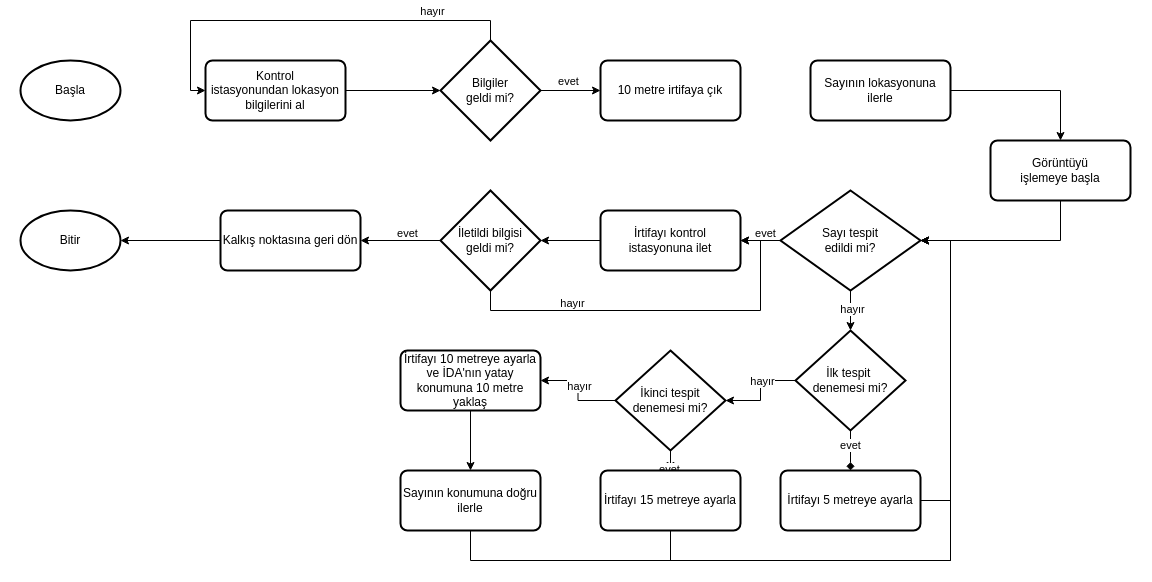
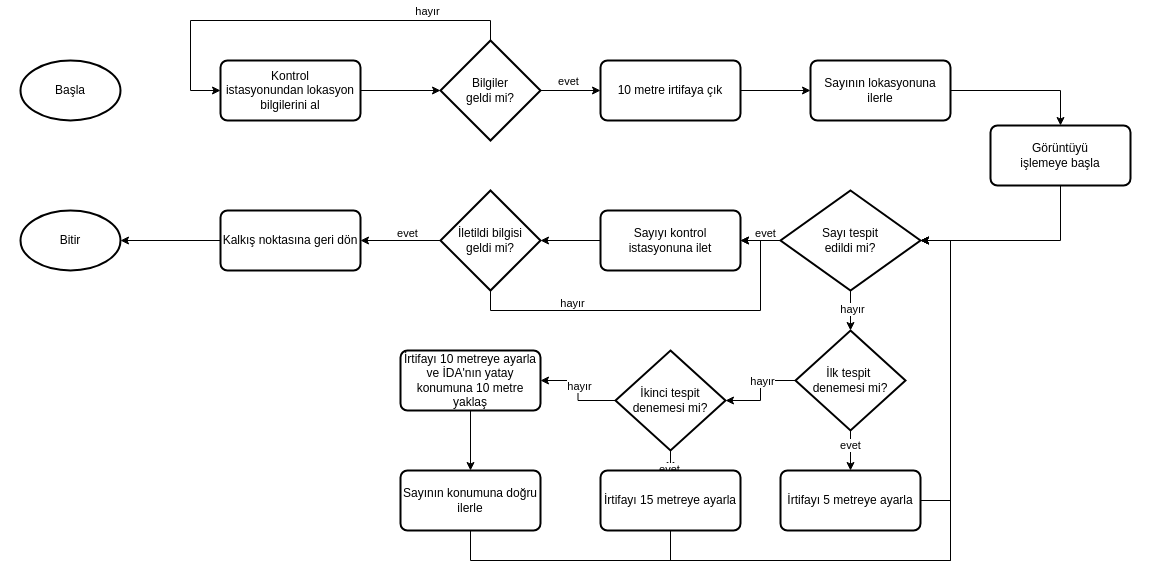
  <mxCell id="0" />
  <mxCell id="1" parent="0" />
  <mxCell id="2" value="Başla" style="strokeWidth=2;html=1;shape=mxgraph.flowchart.start_1;whiteSpace=wrap;" parent="1" vertex="1"><mxGeometry x="20" y="60" width="100" height="60" as="geometry" /></mxCell>
  <mxCell id="3" value="Bitir" style="strokeWidth=2;html=1;shape=mxgraph.flowchart.start_1;whiteSpace=wrap;" parent="1" vertex="1"><mxGeometry x="20" y="210" width="100" height="60" as="geometry" /></mxCell>
- <mxCell id="4" value="Kontrol istasyonundan&amp;nbsp;&lt;span style=&quot;background-color: initial;&quot;&gt;lokasyon bilgilerini al&lt;/span&gt;" style="rounded=1;whiteSpace=wrap;html=1;absoluteArcSize=1;arcSize=14;strokeWidth=2;" parent="1" vertex="1"><mxGeometry x="205" y="60" width="140" height="60" as="geometry" /></mxCell>
+ <mxCell id="4" value="Kontrol istasyonundan&amp;nbsp;&lt;span style=&quot;background-color: initial;&quot;&gt;lokasyon bilgilerini al&lt;/span&gt;" style="rounded=1;whiteSpace=wrap;html=1;absoluteArcSize=1;arcSize=14;strokeWidth=2;" parent="1" vertex="1"><mxGeometry x="220" y="60" width="140" height="60" as="geometry" /></mxCell>
  <mxCell id="5" style="edgeStyle=orthogonalEdgeStyle;rounded=0;orthogonalLoop=1;jettySize=auto;html=1;exitX=0.5;exitY=0;exitDx=0;exitDy=0;exitPerimeter=0;entryX=0;entryY=0.5;entryDx=0;entryDy=0;" parent="1" source="9" target="4" edge="1"><mxGeometry relative="1" as="geometry"><mxPoint x="430" y="90" as="targetPoint" /><Array as="points"><mxPoint x="490" y="20" /><mxPoint x="190" y="20" /><mxPoint x="190" y="90" /></Array></mxGeometry></mxCell>
  <mxCell id="6" value="hayır" style="edgeLabel;html=1;align=center;verticalAlign=middle;resizable=0;points=[];" parent="5" vertex="1" connectable="0"><mxGeometry x="-0.41" y="-2" relative="1" as="geometry"><mxPoint x="40" y="-8" as="offset" /></mxGeometry></mxCell>
  <mxCell id="7" style="edgeStyle=orthogonalEdgeStyle;rounded=0;orthogonalLoop=1;jettySize=auto;html=1;exitX=1;exitY=0.5;exitDx=0;exitDy=0;exitPerimeter=0;entryX=0;entryY=0.5;entryDx=0;entryDy=0;" parent="1" source="9" target="12" edge="1"><mxGeometry relative="1" as="geometry" /></mxCell>
  <mxCell id="8" value="evet" style="edgeLabel;html=1;align=center;verticalAlign=middle;resizable=0;points=[];" parent="7" vertex="1" connectable="0"><mxGeometry x="-0.093" y="-1" relative="1" as="geometry"><mxPoint y="-11" as="offset" /></mxGeometry></mxCell>
  <mxCell id="9" value="Bilgiler&lt;div&gt;geldi mi?&lt;/div&gt;" style="strokeWidth=2;html=1;shape=mxgraph.flowchart.decision;whiteSpace=wrap;" parent="1" vertex="1"><mxGeometry x="440" y="40" width="100" height="100" as="geometry" /></mxCell>
  <mxCell id="10" style="edgeStyle=orthogonalEdgeStyle;rounded=0;orthogonalLoop=1;jettySize=auto;html=1;exitX=1;exitY=0.5;exitDx=0;exitDy=0;entryX=0;entryY=0.5;entryDx=0;entryDy=0;entryPerimeter=0;" parent="1" source="4" target="9" edge="1"><mxGeometry relative="1" as="geometry" /></mxCell>
+ <mxCell id="11" style="edgeStyle=orthogonalEdgeStyle;rounded=0;orthogonalLoop=1;jettySize=auto;html=1;exitX=1;exitY=0.5;exitDx=0;exitDy=0;entryX=0;entryY=0.5;entryDx=0;entryDy=0;" parent="1" source="12" target="14" edge="1"><mxGeometry relative="1" as="geometry" /></mxCell>
  <mxCell id="12" value="10 metre irtifaya çık" style="rounded=1;whiteSpace=wrap;html=1;absoluteArcSize=1;arcSize=14;strokeWidth=2;" parent="1" vertex="1"><mxGeometry x="600" y="60" width="140" height="60" as="geometry" /></mxCell>
  <mxCell id="13" style="edgeStyle=orthogonalEdgeStyle;rounded=0;orthogonalLoop=1;jettySize=auto;html=1;entryX=0.5;entryY=0;entryDx=0;entryDy=0;" parent="1" source="14" target="18" edge="1"><mxGeometry relative="1" as="geometry" /></mxCell>
  <mxCell id="14" value="Sayının lokasyonuna ilerle" style="rounded=1;whiteSpace=wrap;html=1;absoluteArcSize=1;arcSize=14;strokeWidth=2;" parent="1" vertex="1"><mxGeometry x="810" y="60" width="140" height="60" as="geometry" /></mxCell>
  <mxCell id="15" style="edgeStyle=orthogonalEdgeStyle;rounded=0;orthogonalLoop=1;jettySize=auto;html=1;entryX=1;entryY=0.5;entryDx=0;entryDy=0;" parent="1" source="17" target="19" edge="1"><mxGeometry relative="1" as="geometry" /></mxCell>
  <mxCell id="16" value="evet" style="edgeLabel;html=1;align=center;verticalAlign=middle;resizable=0;points=[];" parent="15" vertex="1" connectable="0"><mxGeometry x="-0.205" y="-2" relative="1" as="geometry"><mxPoint y="-6" as="offset" /></mxGeometry></mxCell>
  <mxCell id="17" value="Sayı tespit&lt;div&gt;edildi mi?&lt;/div&gt;" style="strokeWidth=2;html=1;shape=mxgraph.flowchart.decision;whiteSpace=wrap;" parent="1" vertex="1"><mxGeometry x="780" y="190" width="140" height="100" as="geometry" /></mxCell>
- <mxCell id="18" value="Görüntüyü işlemeye&amp;nbsp;&lt;span style=&quot;background-color: initial;&quot;&gt;başla&lt;/span&gt;" style="rounded=1;whiteSpace=wrap;html=1;absoluteArcSize=1;arcSize=14;strokeWidth=2;" parent="1" vertex="1"><mxGeometry x="990" y="140" width="140" height="60" as="geometry" /></mxCell>
- <mxCell id="19" value="İrtifayı kontrol istasyonuna ilet" style="rounded=1;whiteSpace=wrap;html=1;absoluteArcSize=1;arcSize=14;strokeWidth=2;" parent="1" vertex="1"><mxGeometry x="600" y="210" width="140" height="60" as="geometry" /></mxCell>
+ <mxCell id="18" value="Görüntüyü işlemeye&amp;nbsp;&lt;span style=&quot;background-color: initial;&quot;&gt;başla&lt;/span&gt;" style="rounded=1;whiteSpace=wrap;html=1;absoluteArcSize=1;arcSize=14;strokeWidth=2;" parent="1" vertex="1"><mxGeometry x="990" y="125" width="140" height="60" as="geometry" /></mxCell>
+ <mxCell id="19" value="Sayıyı kontrol istasyonuna ilet" style="rounded=1;whiteSpace=wrap;html=1;absoluteArcSize=1;arcSize=14;strokeWidth=2;" parent="1" vertex="1"><mxGeometry x="600" y="210" width="140" height="60" as="geometry" /></mxCell>
  <mxCell id="20" value="Kalkış noktasına geri dön" style="rounded=1;whiteSpace=wrap;html=1;absoluteArcSize=1;arcSize=14;strokeWidth=2;" parent="1" vertex="1"><mxGeometry x="220" y="210" width="140" height="60" as="geometry" /></mxCell>
  <mxCell id="21" style="edgeStyle=orthogonalEdgeStyle;rounded=0;orthogonalLoop=1;jettySize=auto;html=1;entryX=1;entryY=0.5;entryDx=0;entryDy=0;entryPerimeter=0;" parent="1" source="20" target="3" edge="1"><mxGeometry relative="1" as="geometry" /></mxCell>
- <mxCell id="22" style="edgeStyle=orthogonalEdgeStyle;rounded=0;orthogonalLoop=1;jettySize=auto;html=1;entryX=0.5;entryY=0;entryDx=0;entryDy=0;endArrow=diamond;" parent="1" source="24" target="32" edge="1"><mxGeometry relative="1" as="geometry" /></mxCell>
+ <mxCell id="22" style="edgeStyle=orthogonalEdgeStyle;rounded=0;orthogonalLoop=1;jettySize=auto;html=1;entryX=0.5;entryY=0;entryDx=0;entryDy=0;" parent="1" source="24" target="32" edge="1"><mxGeometry relative="1" as="geometry" /></mxCell>
  <mxCell id="23" value="evet" style="edgeLabel;html=1;align=center;verticalAlign=middle;resizable=0;points=[];" parent="22" vertex="1" connectable="0"><mxGeometry x="-0.433" y="-2" relative="1" as="geometry"><mxPoint x="1" y="3" as="offset" /></mxGeometry></mxCell>
  <mxCell id="24" value="İlk tespit&amp;nbsp;&lt;div&gt;denemesi&amp;nbsp;&lt;span style=&quot;background-color: initial;&quot;&gt;mi?&lt;/span&gt;&lt;/div&gt;" style="strokeWidth=2;html=1;shape=mxgraph.flowchart.decision;whiteSpace=wrap;" parent="1" vertex="1"><mxGeometry x="795" y="330" width="110" height="100" as="geometry" /></mxCell>
  <mxCell id="25" style="edgeStyle=orthogonalEdgeStyle;rounded=0;orthogonalLoop=1;jettySize=auto;html=1;entryX=0.5;entryY=0;entryDx=0;entryDy=0;entryPerimeter=0;" parent="1" source="17" target="24" edge="1"><mxGeometry relative="1" as="geometry" /></mxCell>
  <mxCell id="26" value="hayır" style="edgeLabel;html=1;align=center;verticalAlign=middle;resizable=0;points=[];" parent="25" vertex="1" connectable="0"><mxGeometry x="-0.122" y="1" relative="1" as="geometry"><mxPoint as="offset" /></mxGeometry></mxCell>
  <mxCell id="27" style="edgeStyle=orthogonalEdgeStyle;rounded=0;orthogonalLoop=1;jettySize=auto;html=1;entryX=0.5;entryY=0;entryDx=0;entryDy=0;" parent="1" source="31" target="36" edge="1"><mxGeometry relative="1" as="geometry" /></mxCell>
  <mxCell id="28" value="evet" style="edgeLabel;html=1;align=center;verticalAlign=middle;resizable=0;points=[];" parent="27" vertex="1" connectable="0"><mxGeometry x="-0.26" y="1" relative="1" as="geometry"><mxPoint x="-1" as="offset" /></mxGeometry></mxCell>
  <mxCell id="29" style="edgeStyle=orthogonalEdgeStyle;rounded=0;orthogonalLoop=1;jettySize=auto;html=1;entryX=1;entryY=0.5;entryDx=0;entryDy=0;" parent="1" source="31" target="39" edge="1"><mxGeometry relative="1" as="geometry" /></mxCell>
  <mxCell id="30" value="hayır" style="edgeLabel;html=1;align=center;verticalAlign=middle;resizable=0;points=[];" parent="29" vertex="1" connectable="0"><mxGeometry x="-0.056" y="-1" relative="1" as="geometry"><mxPoint y="-7" as="offset" /></mxGeometry></mxCell>
  <mxCell id="31" value="İkinci tespit&lt;div&gt;denemesi mi?&lt;/div&gt;" style="strokeWidth=2;html=1;shape=mxgraph.flowchart.decision;whiteSpace=wrap;" parent="1" vertex="1"><mxGeometry x="615" y="350" width="110" height="100" as="geometry" /></mxCell>
  <mxCell id="32" value="İrtifayı 5 metreye ayarla" style="rounded=1;whiteSpace=wrap;html=1;absoluteArcSize=1;arcSize=14;strokeWidth=2;" parent="1" vertex="1"><mxGeometry x="780" y="470" width="140" height="60" as="geometry" /></mxCell>
  <mxCell id="33" style="edgeStyle=orthogonalEdgeStyle;rounded=0;orthogonalLoop=1;jettySize=auto;html=1;entryX=1;entryY=0.5;entryDx=0;entryDy=0;entryPerimeter=0;" parent="1" source="32" target="17" edge="1"><mxGeometry relative="1" as="geometry"><Array as="points"><mxPoint x="950" y="500" /><mxPoint x="950" y="240" /></Array></mxGeometry></mxCell>
  <mxCell id="34" style="edgeStyle=orthogonalEdgeStyle;rounded=0;orthogonalLoop=1;jettySize=auto;html=1;entryX=1;entryY=0.5;entryDx=0;entryDy=0;entryPerimeter=0;" parent="1" source="24" target="31" edge="1"><mxGeometry relative="1" as="geometry" /></mxCell>
  <mxCell id="35" value="hayır" style="edgeLabel;html=1;align=center;verticalAlign=middle;resizable=0;points=[];" parent="34" vertex="1" connectable="0"><mxGeometry x="-0.067" relative="1" as="geometry"><mxPoint x="1" y="-7" as="offset" /></mxGeometry></mxCell>
  <mxCell id="36" value="İrtifayı 15 metreye ayarla" style="rounded=1;whiteSpace=wrap;html=1;absoluteArcSize=1;arcSize=14;strokeWidth=2;" parent="1" vertex="1"><mxGeometry x="600" y="470" width="140" height="60" as="geometry" /></mxCell>
  <mxCell id="37" style="edgeStyle=orthogonalEdgeStyle;rounded=0;orthogonalLoop=1;jettySize=auto;html=1;entryX=1;entryY=0.5;entryDx=0;entryDy=0;entryPerimeter=0;" parent="1" source="36" target="17" edge="1"><mxGeometry relative="1" as="geometry"><Array as="points"><mxPoint x="670" y="560" /><mxPoint x="950" y="560" /><mxPoint x="950" y="240" /></Array></mxGeometry></mxCell>
  <mxCell id="38" style="edgeStyle=orthogonalEdgeStyle;rounded=0;orthogonalLoop=1;jettySize=auto;html=1;entryX=0.5;entryY=0;entryDx=0;entryDy=0;" parent="1" source="39" target="40" edge="1"><mxGeometry relative="1" as="geometry" /></mxCell>
  <mxCell id="39" value="İrtifayı 10 metreye ayarla ve İDA'nın yatay konumuna 10 metre yaklaş" style="rounded=1;whiteSpace=wrap;html=1;absoluteArcSize=1;arcSize=14;strokeWidth=2;" parent="1" vertex="1"><mxGeometry x="400" y="350" width="140" height="60" as="geometry" /></mxCell>
  <mxCell id="40" value="Sayının konumuna doğru ilerle" style="rounded=1;whiteSpace=wrap;html=1;absoluteArcSize=1;arcSize=14;strokeWidth=2;" parent="1" vertex="1"><mxGeometry x="400" y="470" width="140" height="60" as="geometry" /></mxCell>
  <mxCell id="41" style="edgeStyle=orthogonalEdgeStyle;rounded=0;orthogonalLoop=1;jettySize=auto;html=1;entryX=1;entryY=0.5;entryDx=0;entryDy=0;entryPerimeter=0;" parent="1" source="40" target="17" edge="1"><mxGeometry relative="1" as="geometry"><Array as="points"><mxPoint x="470" y="560" /><mxPoint x="950" y="560" /><mxPoint x="950" y="240" /></Array></mxGeometry></mxCell>
  <mxCell id="42" style="edgeStyle=orthogonalEdgeStyle;rounded=0;orthogonalLoop=1;jettySize=auto;html=1;entryX=1;entryY=0.5;entryDx=0;entryDy=0;entryPerimeter=0;" parent="1" source="18" target="17" edge="1"><mxGeometry relative="1" as="geometry"><Array as="points"><mxPoint x="1060" y="240" /></Array></mxGeometry></mxCell>
  <mxCell id="43" style="edgeStyle=orthogonalEdgeStyle;rounded=0;orthogonalLoop=1;jettySize=auto;html=1;entryX=1;entryY=0.5;entryDx=0;entryDy=0;" parent="1" source="47" target="20" edge="1"><mxGeometry relative="1" as="geometry" /></mxCell>
  <mxCell id="44" value="evet" style="edgeLabel;html=1;align=center;verticalAlign=middle;resizable=0;points=[];" parent="43" vertex="1" connectable="0"><mxGeometry x="-0.146" relative="1" as="geometry"><mxPoint y="-8" as="offset" /></mxGeometry></mxCell>
  <mxCell id="45" style="edgeStyle=orthogonalEdgeStyle;rounded=0;orthogonalLoop=1;jettySize=auto;html=1;entryX=1;entryY=0.5;entryDx=0;entryDy=0;" parent="1" source="47" target="19" edge="1"><mxGeometry relative="1" as="geometry"><Array as="points"><mxPoint x="490" y="310" /><mxPoint x="760" y="310" /><mxPoint x="760" y="240" /></Array></mxGeometry></mxCell>
  <mxCell id="46" value="hayır" style="edgeLabel;html=1;align=center;verticalAlign=middle;resizable=0;points=[];" parent="45" vertex="1" connectable="0"><mxGeometry x="-0.549" y="2" relative="1" as="geometry"><mxPoint x="15" y="-6" as="offset" /></mxGeometry></mxCell>
  <mxCell id="47" value="İletildi bilgisi&lt;div&gt;geldi mi?&lt;/div&gt;" style="strokeWidth=2;html=1;shape=mxgraph.flowchart.decision;whiteSpace=wrap;" parent="1" vertex="1"><mxGeometry x="440" y="190" width="100" height="100" as="geometry" /></mxCell>
  <mxCell id="48" style="edgeStyle=orthogonalEdgeStyle;rounded=0;orthogonalLoop=1;jettySize=auto;html=1;entryX=1;entryY=0.5;entryDx=0;entryDy=0;entryPerimeter=0;" parent="1" source="19" target="47" edge="1"><mxGeometry relative="1" as="geometry" /></mxCell>
